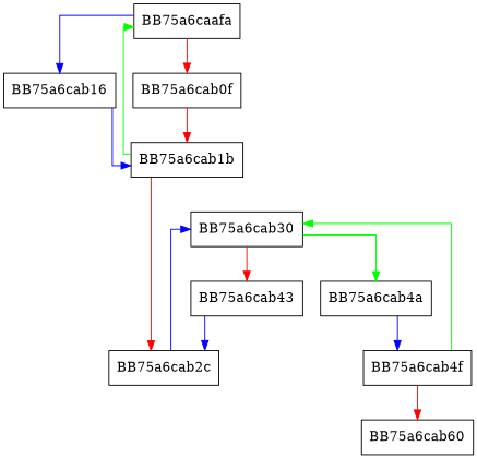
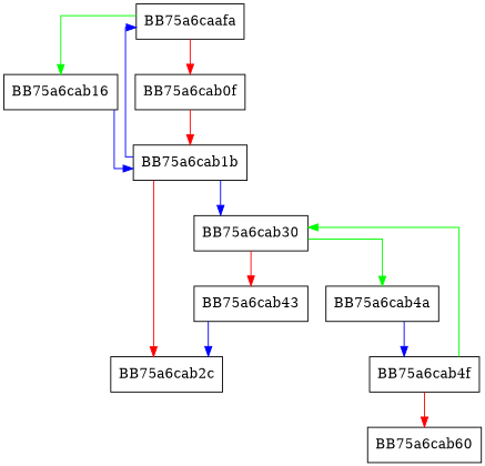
  digraph {
    splines=ortho
    node [shape=box]
    edge [color=red]
    BB75a6caafa
    BB75a6cab16
    BB75a6cab0f
    BB75a6cab1b
    BB75a6cab2c
    BB75a6cab30
    BB75a6cab4a
    BB75a6cab43
    BB75a6cab4f
    BB75a6cab60
-   BB75a6caafa -> BB75a6cab16 [color=blue]
+   BB75a6caafa -> BB75a6cab16 [color=green]
    BB75a6caafa -> BB75a6cab0f
    BB75a6cab16 -> BB75a6cab1b [color=blue]
    BB75a6cab0f -> BB75a6cab1b
-   BB75a6cab1b -> BB75a6caafa [color=green]
+   BB75a6cab1b -> BB75a6caafa [color=blue]
    BB75a6cab1b -> BB75a6cab2c
-   BB75a6cab2c -> BB75a6cab30 [color=blue]
+   BB75a6cab1b -> BB75a6cab30 [color=blue]
    BB75a6cab30 -> BB75a6cab4a [color=green]
    BB75a6cab30 -> BB75a6cab43
    BB75a6cab4a -> BB75a6cab4f [color=blue]
    BB75a6cab43 -> BB75a6cab2c [color=blue]
    BB75a6cab4f -> BB75a6cab30 [color=green]
    BB75a6cab4f -> BB75a6cab60
  }
